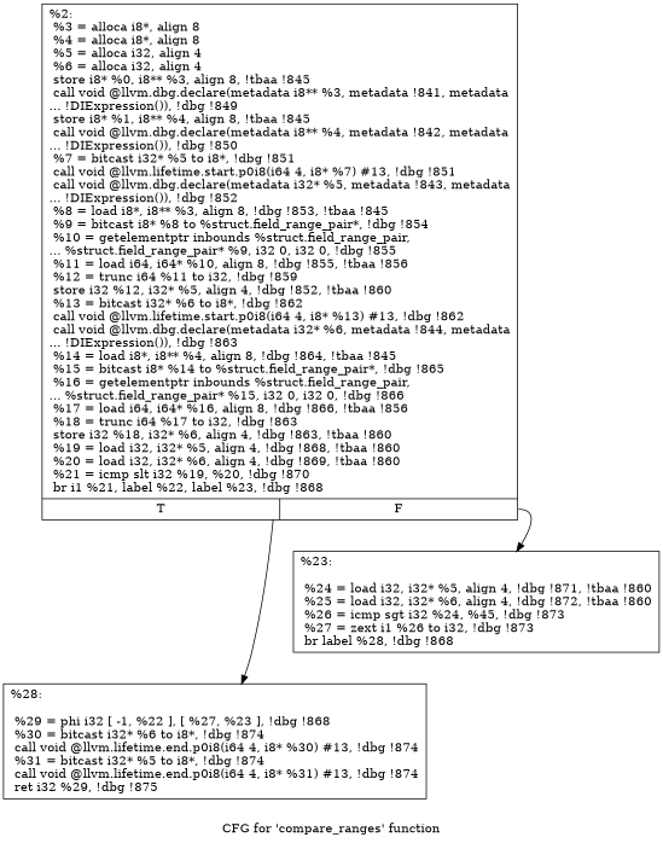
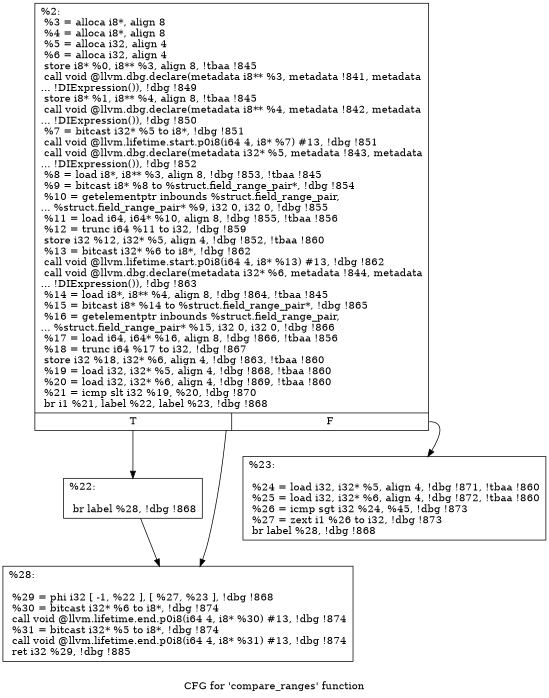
  digraph {
    label="CFG for 'compare_ranges' function"
    node [shape=record]
-   n1 [label="{%2:\l  %3 = alloca i8*, align 8\l  %4 = alloca i8*, align 8\l  %5 = alloca i32, align 4\l  %6 = alloca i32, align 4\l  store i8* %0, i8** %3, align 8, !tbaa !845\l  call void @llvm.dbg.declare(metadata i8** %3, metadata !841, metadata\l... !DIExpression()), !dbg !849\l  store i8* %1, i8** %4, align 8, !tbaa !845\l  call void @llvm.dbg.declare(metadata i8** %4, metadata !842, metadata\l... !DIExpression()), !dbg !850\l  %7 = bitcast i32* %5 to i8*, !dbg !851\l  call void @llvm.lifetime.start.p0i8(i64 4, i8* %7) #13, !dbg !851\l  call void @llvm.dbg.declare(metadata i32* %5, metadata !843, metadata\l... !DIExpression()), !dbg !852\l  %8 = load i8*, i8** %3, align 8, !dbg !853, !tbaa !845\l  %9 = bitcast i8* %8 to %struct.field_range_pair*, !dbg !854\l  %10 = getelementptr inbounds %struct.field_range_pair,\l... %struct.field_range_pair* %9, i32 0, i32 0, !dbg !855\l  %11 = load i64, i64* %10, align 8, !dbg !855, !tbaa !856\l  %12 = trunc i64 %11 to i32, !dbg !859\l  store i32 %12, i32* %5, align 4, !dbg !852, !tbaa !860\l  %13 = bitcast i32* %6 to i8*, !dbg !862\l  call void @llvm.lifetime.start.p0i8(i64 4, i8* %13) #13, !dbg !862\l  call void @llvm.dbg.declare(metadata i32* %6, metadata !844, metadata\l... !DIExpression()), !dbg !863\l  %14 = load i8*, i8** %4, align 8, !dbg !864, !tbaa !845\l  %15 = bitcast i8* %14 to %struct.field_range_pair*, !dbg !865\l  %16 = getelementptr inbounds %struct.field_range_pair,\l... %struct.field_range_pair* %15, i32 0, i32 0, !dbg !866\l  %17 = load i64, i64* %16, align 8, !dbg !866, !tbaa !856\l  %18 = trunc i64 %17 to i32, !dbg !863\l  store i32 %18, i32* %6, align 4, !dbg !863, !tbaa !860\l  %19 = load i32, i32* %5, align 4, !dbg !868, !tbaa !860\l  %20 = load i32, i32* %6, align 4, !dbg !869, !tbaa !860\l  %21 = icmp slt i32 %19, %20, !dbg !870\l  br i1 %21, label %22, label %23, !dbg !868\l|{<s0>T|<s1>F}}"]
+   n1 [label="{%2:\l  %3 = alloca i8*, align 8\l  %4 = alloca i8*, align 8\l  %5 = alloca i32, align 4\l  %6 = alloca i32, align 4\l  store i8* %0, i8** %3, align 8, !tbaa !845\l  call void @llvm.dbg.declare(metadata i8** %3, metadata !841, metadata\l... !DIExpression()), !dbg !849\l  store i8* %1, i8** %4, align 8, !tbaa !845\l  call void @llvm.dbg.declare(metadata i8** %4, metadata !842, metadata\l... !DIExpression()), !dbg !850\l  %7 = bitcast i32* %5 to i8*, !dbg !851\l  call void @llvm.lifetime.start.p0i8(i64 4, i8* %7) #13, !dbg !851\l  call void @llvm.dbg.declare(metadata i32* %5, metadata !843, metadata\l... !DIExpression()), !dbg !852\l  %8 = load i8*, i8** %3, align 8, !dbg !853, !tbaa !845\l  %9 = bitcast i8* %8 to %struct.field_range_pair*, !dbg !854\l  %10 = getelementptr inbounds %struct.field_range_pair,\l... %struct.field_range_pair* %9, i32 0, i32 0, !dbg !855\l  %11 = load i64, i64* %10, align 8, !dbg !855, !tbaa !856\l  %12 = trunc i64 %11 to i32, !dbg !859\l  store i32 %12, i32* %5, align 4, !dbg !852, !tbaa !860\l  %13 = bitcast i32* %6 to i8*, !dbg !862\l  call void @llvm.lifetime.start.p0i8(i64 4, i8* %13) #13, !dbg !862\l  call void @llvm.dbg.declare(metadata i32* %6, metadata !844, metadata\l... !DIExpression()), !dbg !863\l  %14 = load i8*, i8** %4, align 8, !dbg !864, !tbaa !845\l  %15 = bitcast i8* %14 to %struct.field_range_pair*, !dbg !865\l  %16 = getelementptr inbounds %struct.field_range_pair,\l... %struct.field_range_pair* %15, i32 0, i32 0, !dbg !866\l  %17 = load i64, i64* %16, align 8, !dbg !866, !tbaa !856\l  %18 = trunc i64 %17 to i32, !dbg !867\l  store i32 %18, i32* %6, align 4, !dbg !863, !tbaa !860\l  %19 = load i32, i32* %5, align 4, !dbg !868, !tbaa !860\l  %20 = load i32, i32* %6, align 4, !dbg !869, !tbaa !860\l  %21 = icmp slt i32 %19, %20, !dbg !870\l  br i1 %21, label %22, label %23, !dbg !868\l|{<s0>T|<s1>F}}"]
+   n2 [label="{%22:\l\l  br label %28, !dbg !868\l}"]
    n3 [label="{%23:\l\l  %24 = load i32, i32* %5, align 4, !dbg !871, !tbaa !860\l  %25 = load i32, i32* %6, align 4, !dbg !872, !tbaa !860\l  %26 = icmp sgt i32 %24, %45, !dbg !873\l  %27 = zext i1 %26 to i32, !dbg !873\l  br label %28, !dbg !868\l}"]
-   n4 [label="{%28:\l\l  %29 = phi i32 [ -1, %22 ], [ %27, %23 ], !dbg !868\l  %30 = bitcast i32* %6 to i8*, !dbg !874\l  call void @llvm.lifetime.end.p0i8(i64 4, i8* %30) #13, !dbg !874\l  %31 = bitcast i32* %5 to i8*, !dbg !874\l  call void @llvm.lifetime.end.p0i8(i64 4, i8* %31) #13, !dbg !874\l  ret i32 %29, !dbg !875\l}"]
+   n4 [label="{%28:\l\l  %29 = phi i32 [ -1, %22 ], [ %27, %23 ], !dbg !868\l  %30 = bitcast i32* %6 to i8*, !dbg !874\l  call void @llvm.lifetime.end.p0i8(i64 4, i8* %30) #13, !dbg !874\l  %31 = bitcast i32* %5 to i8*, !dbg !874\l  call void @llvm.lifetime.end.p0i8(i64 4, i8* %31) #13, !dbg !874\l  ret i32 %29, !dbg !885\l}"]
+   n1 -> n2 [tailport=s0]
    n1 -> n3 [tailport=s1]
    n1 -> n4
+   n2 -> n4
  }
